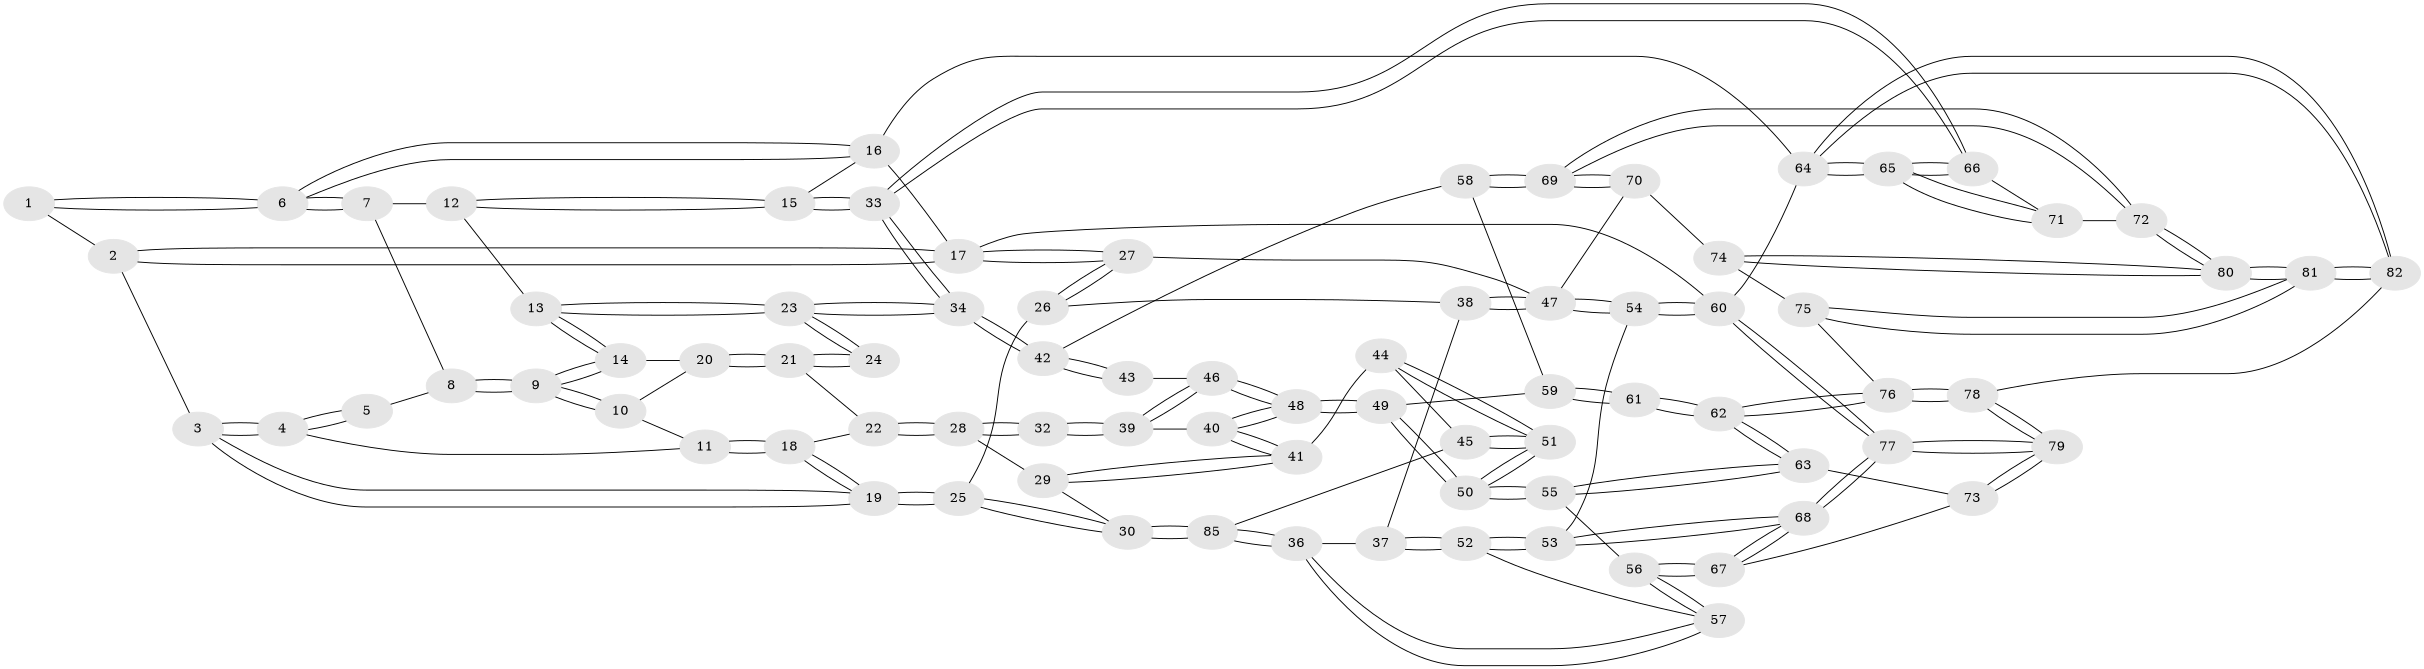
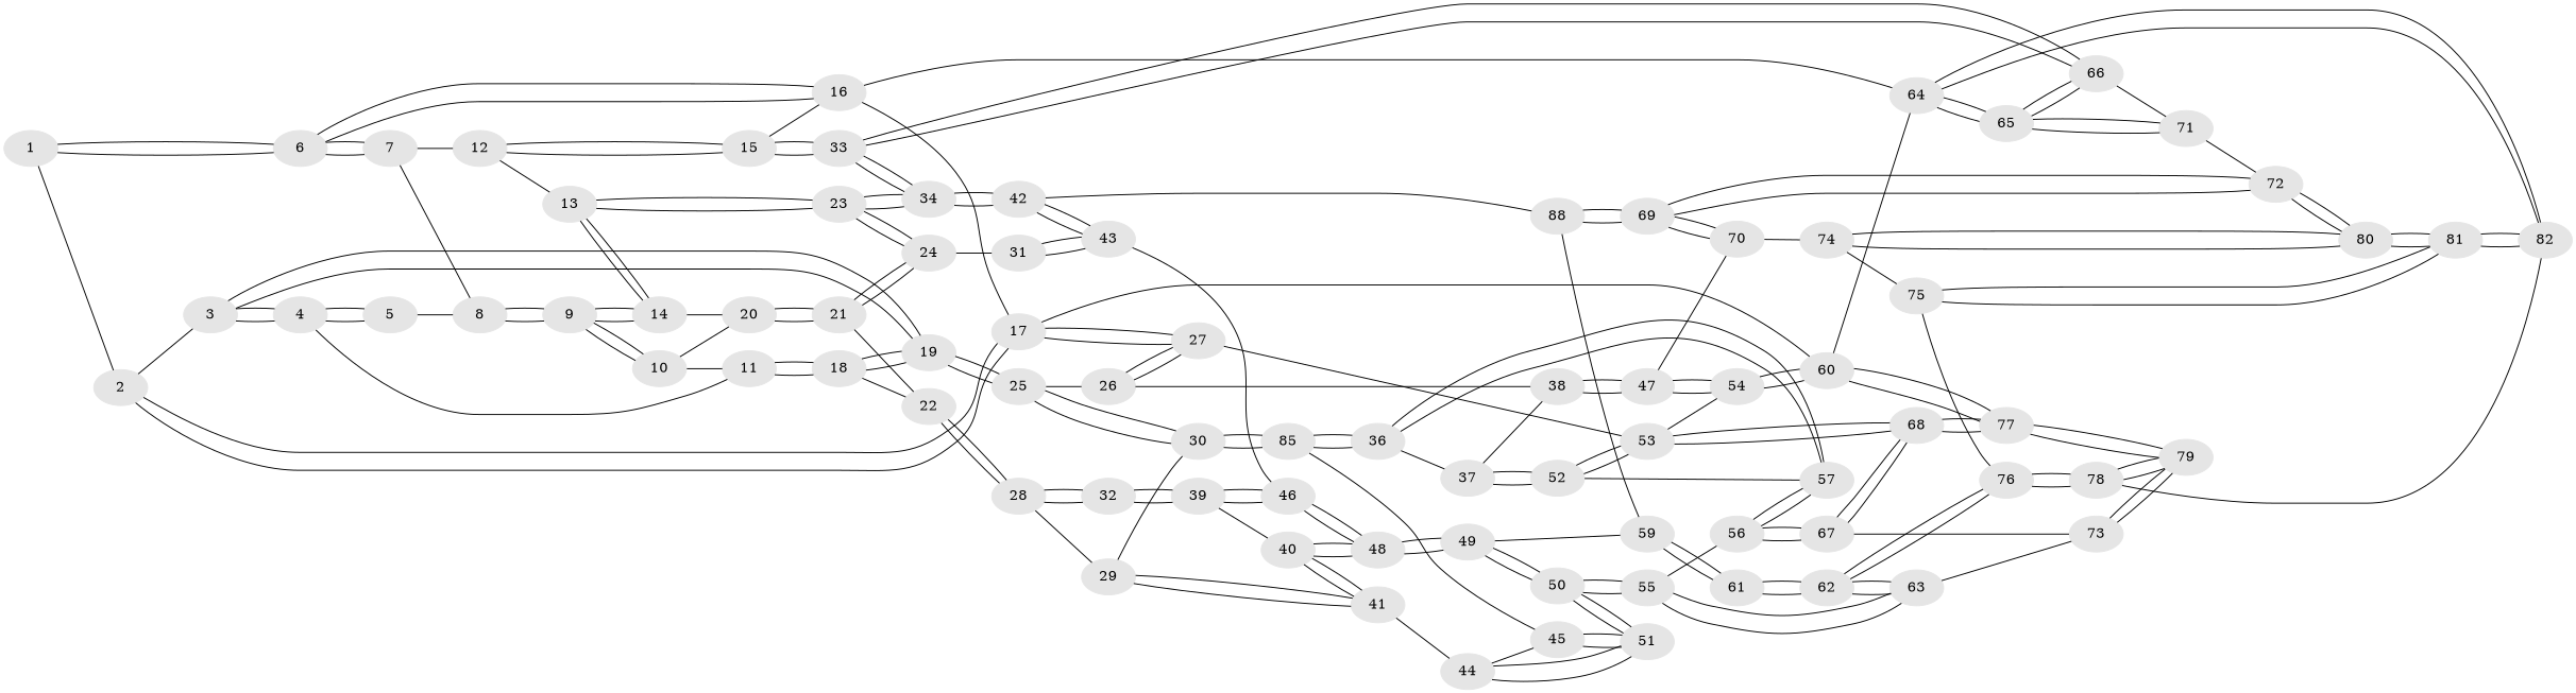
  graph {
    rankdir=LR
    node [color=gray90 style=filled]
    1
    2
    6
    3
    17
    7
    16
    4
    19
    27
    60
    5
    11
    25
    8
    18
    9
    12
    64
    13
    15
    10
    14
    20
    21
    22
    23
    33
    24
    34
    66
    65
    82
    47
    77
    28
    26
    30
+   31
    29
    32
    42
    43
    38
    n45 [label=85]
    54
    70
    41
    39
    44
    36
    45
    46
    40
    71
-   58
+   58 [label=88]
    37
    57
    51
    52
    53
    48
    49
    59
    69
    50
    55
    61
    56
    63
    68
    67
    73
    72
    62
    79
    76
    74
    78
    80
    75
    81
    1 -- 2
    1 -- 6
    1 -- 6
    2 -- 3
    2 -- 17
    2 -- 17
    6 -- 7
    6 -- 7
    6 -- 16
    6 -- 16
    3 -- 4
    3 -- 4
    3 -- 19
    3 -- 19
    17 -- 27
    17 -- 27
    17 -- 60
    7 -- 8
    7 -- 12
    16 -- 17
    16 -- 64
    4 -- 5
    4 -- 5
    4 -- 11
    19 -- 25
    19 -- 25
-   27 -- 47
+   27 -- 53
    60 -- 64
    60 -- 77
    60 -- 77
    5 -- 8
    11 -- 18
    11 -- 18
    25 -- 26
    25 -- 30
    25 -- 30
    8 -- 9
    8 -- 9
    18 -- 19
    18 -- 19
    18 -- 22
    9 -- 10
    9 -- 10
    9 -- 14
    9 -- 14
    12 -- 13
    12 -- 15
    12 -- 15
    64 -- 65
    64 -- 65
    64 -- 82
    64 -- 82
    13 -- 14
    13 -- 14
    13 -- 23
    13 -- 23
    15 -- 16
    15 -- 33
    15 -- 33
    10 -- 11
    10 -- 20
    14 -- 20
    20 -- 21
    20 -- 21
    21 -- 22
    21 -- 24
    21 -- 24
    22 -- 28
    22 -- 28
    23 -- 24
    23 -- 24
    23 -- 34
    23 -- 34
    33 -- 34
    33 -- 34
    33 -- 66
    33 -- 66
+   24 -- 31
    34 -- 42
    34 -- 42
    66 -- 71
    65 -- 66
    65 -- 66
    65 -- 71
    65 -- 71
    47 -- 54
    47 -- 54
    47 -- 70
    77 -- 79
    77 -- 79
    28 -- 29
    28 -- 32
    28 -- 32
    26 -- 27
    26 -- 27
    26 -- 38
    30 -- n45
    30 -- n45
+   31 -- 43
+   31 -- 43
    29 -- 30
    29 -- 41
    29 -- 41
    32 -- 39
    32 -- 39
    42 -- 43
    42 -- 43
    42 -- 58
    43 -- 46
    38 -- 47
    38 -- 47
    n45 -- 36
    n45 -- 36
    n45 -- 45
    54 -- 60
    54 -- 60
    70 -- 74
    41 -- 44
    39 -- 46
    39 -- 46
    39 -- 40
    44 -- 45
    44 -- 51
    44 -- 51
    36 -- 37
    36 -- 57
    36 -- 57
    45 -- 51
    45 -- 51
    46 -- 48
    46 -- 48
    40 -- 41
    40 -- 41
    40 -- 48
    40 -- 48
    71 -- 72
    58 -- 59
    58 -- 69
    58 -- 69
    37 -- 38
    37 -- 52
    37 -- 52
    52 -- 57
    52 -- 53
    52 -- 53
    53 -- 54
    53 -- 68
    53 -- 68
    48 -- 49
    48 -- 49
    49 -- 59
    49 -- 50
    49 -- 50
    59 -- 61
    59 -- 61
    69 -- 70
    69 -- 70
    69 -- 72
    69 -- 72
    50 -- 51
    50 -- 51
    50 -- 55
    50 -- 55
    55 -- 56
    55 -- 63
    55 -- 63
    61 -- 62
    61 -- 62
    56 -- 57
    56 -- 57
    56 -- 67
    56 -- 67
    63 -- 73
    68 -- 77
    68 -- 77
    67 -- 68
    67 -- 68
    67 -- 73
    73 -- 79
    73 -- 79
    72 -- 80
    72 -- 80
    62 -- 63
    62 -- 63
    62 -- 76
    62 -- 76
    76 -- 78
    76 -- 78
    74 -- 80
    74 -- 80
    74 -- 75
    78 -- 82
    78 -- 79
    78 -- 79
    80 -- 81
    80 -- 81
    75 -- 76
    75 -- 81
    75 -- 81
    81 -- 82
    81 -- 82
  }
